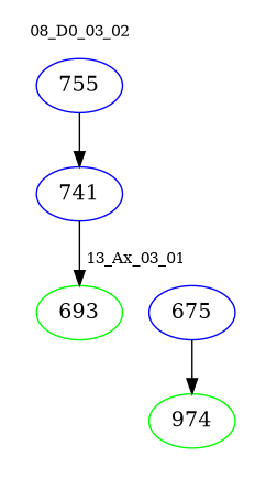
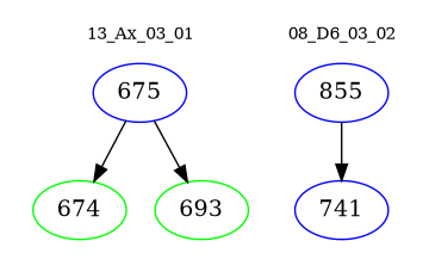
  digraph {
    node [color=blue]
    edge [color=black]
    n1 [label=675]
-   n2 [color=green label=974]
+   n2 [color=green label=674]
    n3 [color=green label=693]
-   n4 [label=755]
+   n4 [label=855]
    n5 [label=741]
    subgraph cluster_1 {
      color=white
      fontsize=10
      label="13_Ax_03_01"
      n1
      n2
      n3
    }
    subgraph cluster_2 {
      color=white
      fontsize=10
-     label="08_D0_03_02"
+     label="08_D6_03_02"
      n4
      n5
    }
    n1 -> n2
-   n5 -> n3
+   n1 -> n3
    n4 -> n5
  }
